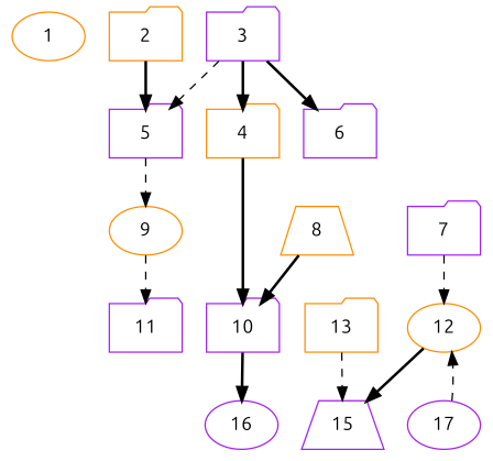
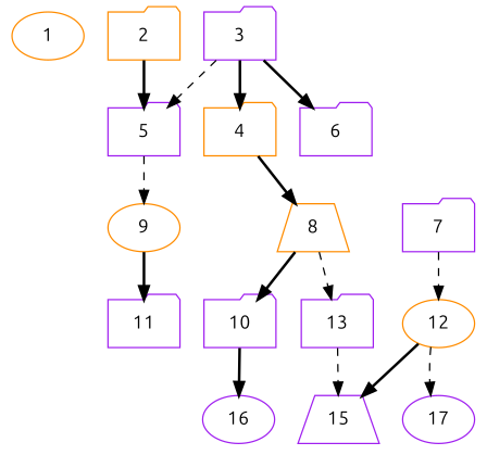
  digraph {
    fontname=Ubuntu
    node [alpha=0.04 color=purple fontname=Ubuntu shape=folder]
    edge [fontname=Ubuntu style=bold]
    1 [color=darkorange expect_size=5147401700000566 shape=ellipse]
    2 [alpha=0.08 color=darkorange expect_size=33872434138649198592]
    5 [alpha=0.08 expect_size=1765236016295182336]
    9 [alpha=0.15 color=darkorange expect_size=136112115511559456 shape=ellipse]
    8 [alpha=0.10 color=darkorange expect_size=127333249222443008000 shape=trapezium]
    10 [alpha=0.09 expect_size=2600960698610462]
-   13 [alpha=0.02 color=darkorange expect_size=121578211398600848]
+   13 [alpha=0.02 expect_size=121578211398600848]
    11 [alpha=0.02 expect_size=4314323654356762624]
    3 [expect_size=4167402472341504000]
    4 [alpha=0.06 color=darkorange expect_size=11068548200746364]
    6 [alpha=0.15 expect_size=2082379572032857]
    7 [alpha=0.10 expect_size=956589506498524]
    12 [color=darkorange expect_size=23195486767322576 shape=ellipse]
    15 [alpha=0.13 expect_size=250873643964301312000 shape=trapezium]
    17 [alpha=0.18 expect_size=6245472374691775 shape=ellipse]
    16 [alpha=0.07 expect_size=238505095392410 shape=ellipse]
    2 -> 5
    5 -> 9 [style=dashed]
-   9 -> 11 [style=dashed]
+   9 -> 11
    8 -> 10
+   8 -> 13 [style=dashed]
    10 -> 16
    13 -> 15 [style=dashed]
    3 -> 5 [style=dashed]
    3 -> 4
    3 -> 6
-   4 -> 10
+   4 -> 8
    7 -> 12 [style=dashed]
    12 -> 15
-   17 -> 12 [style=dashed]
+   12 -> 17 [style=dashed]
  }
